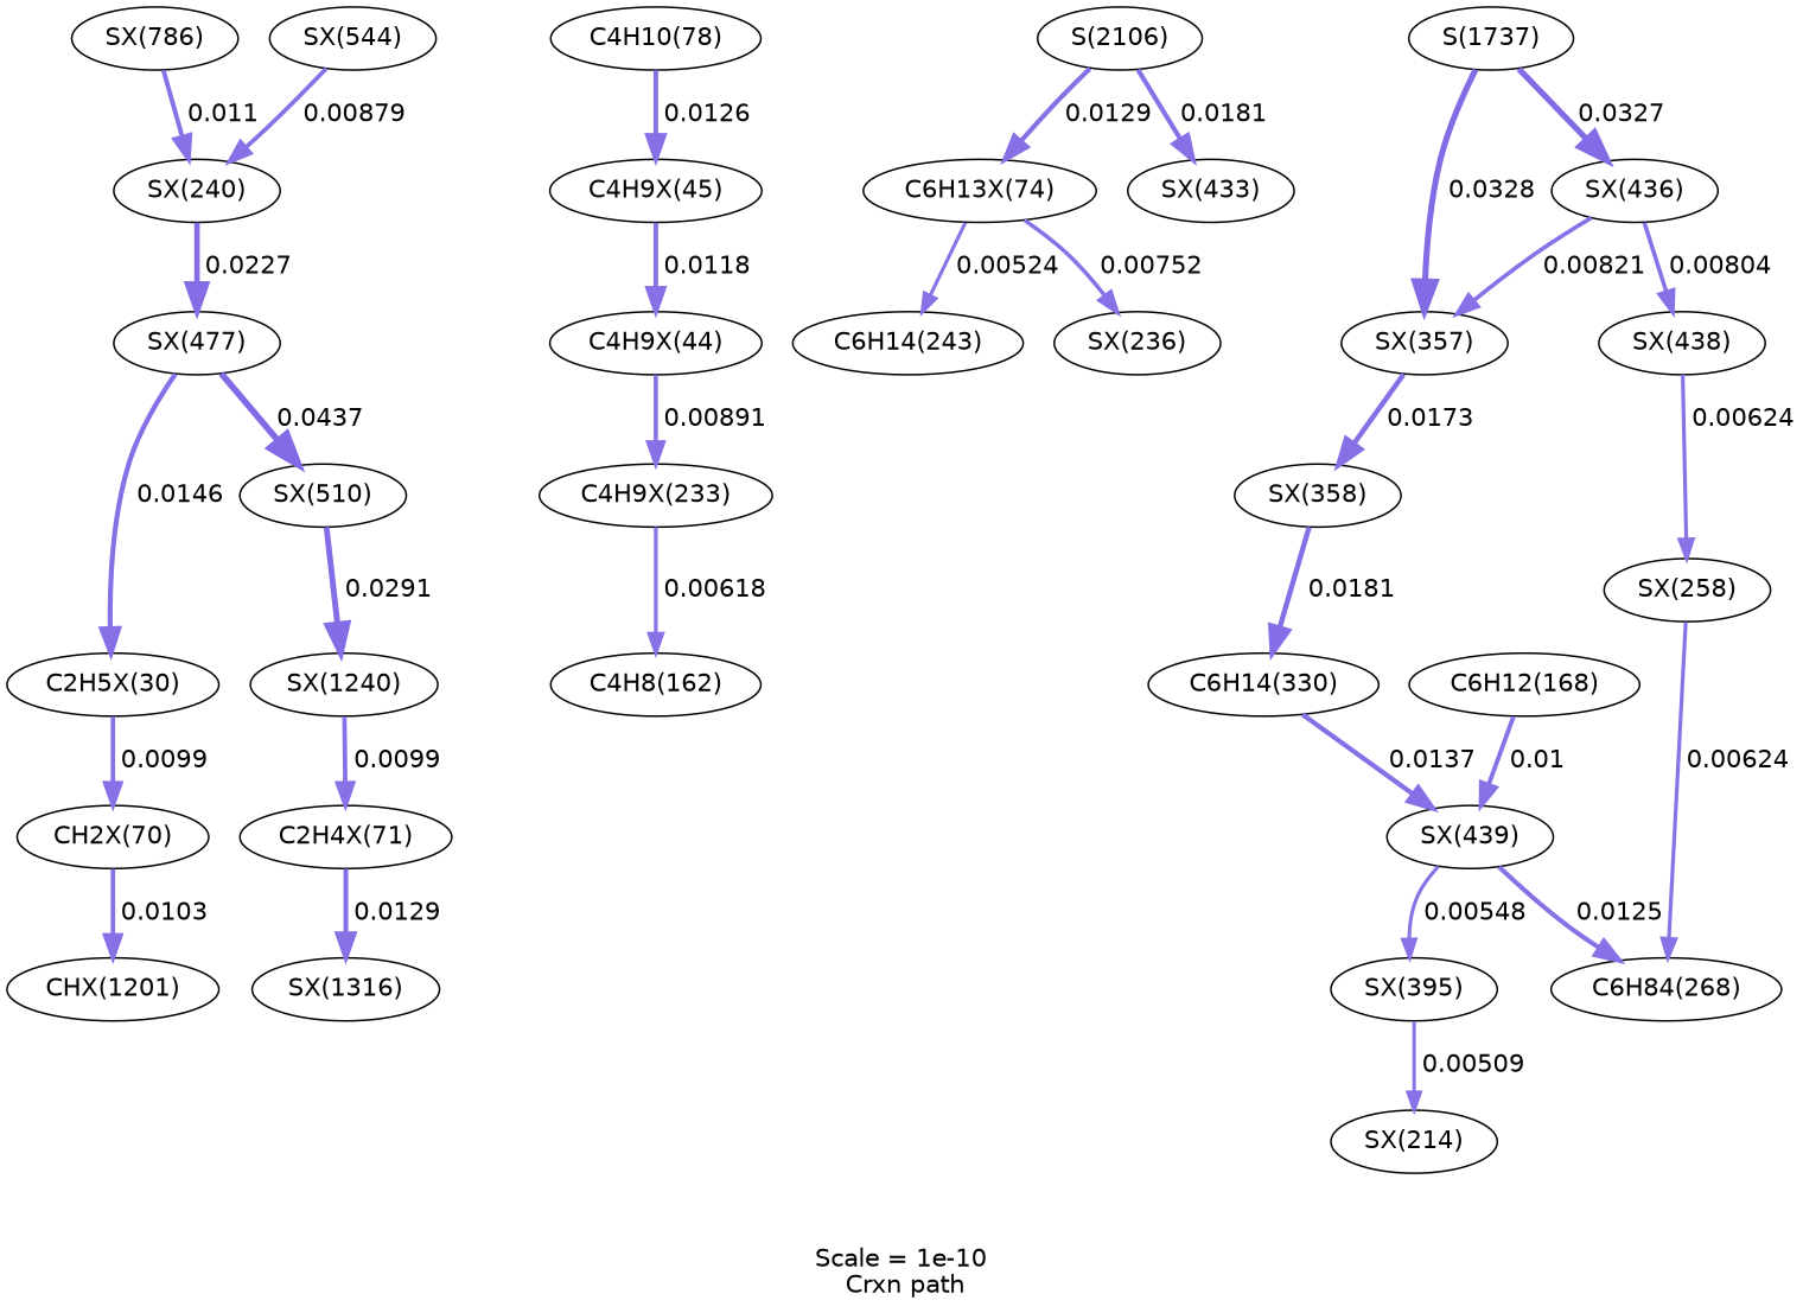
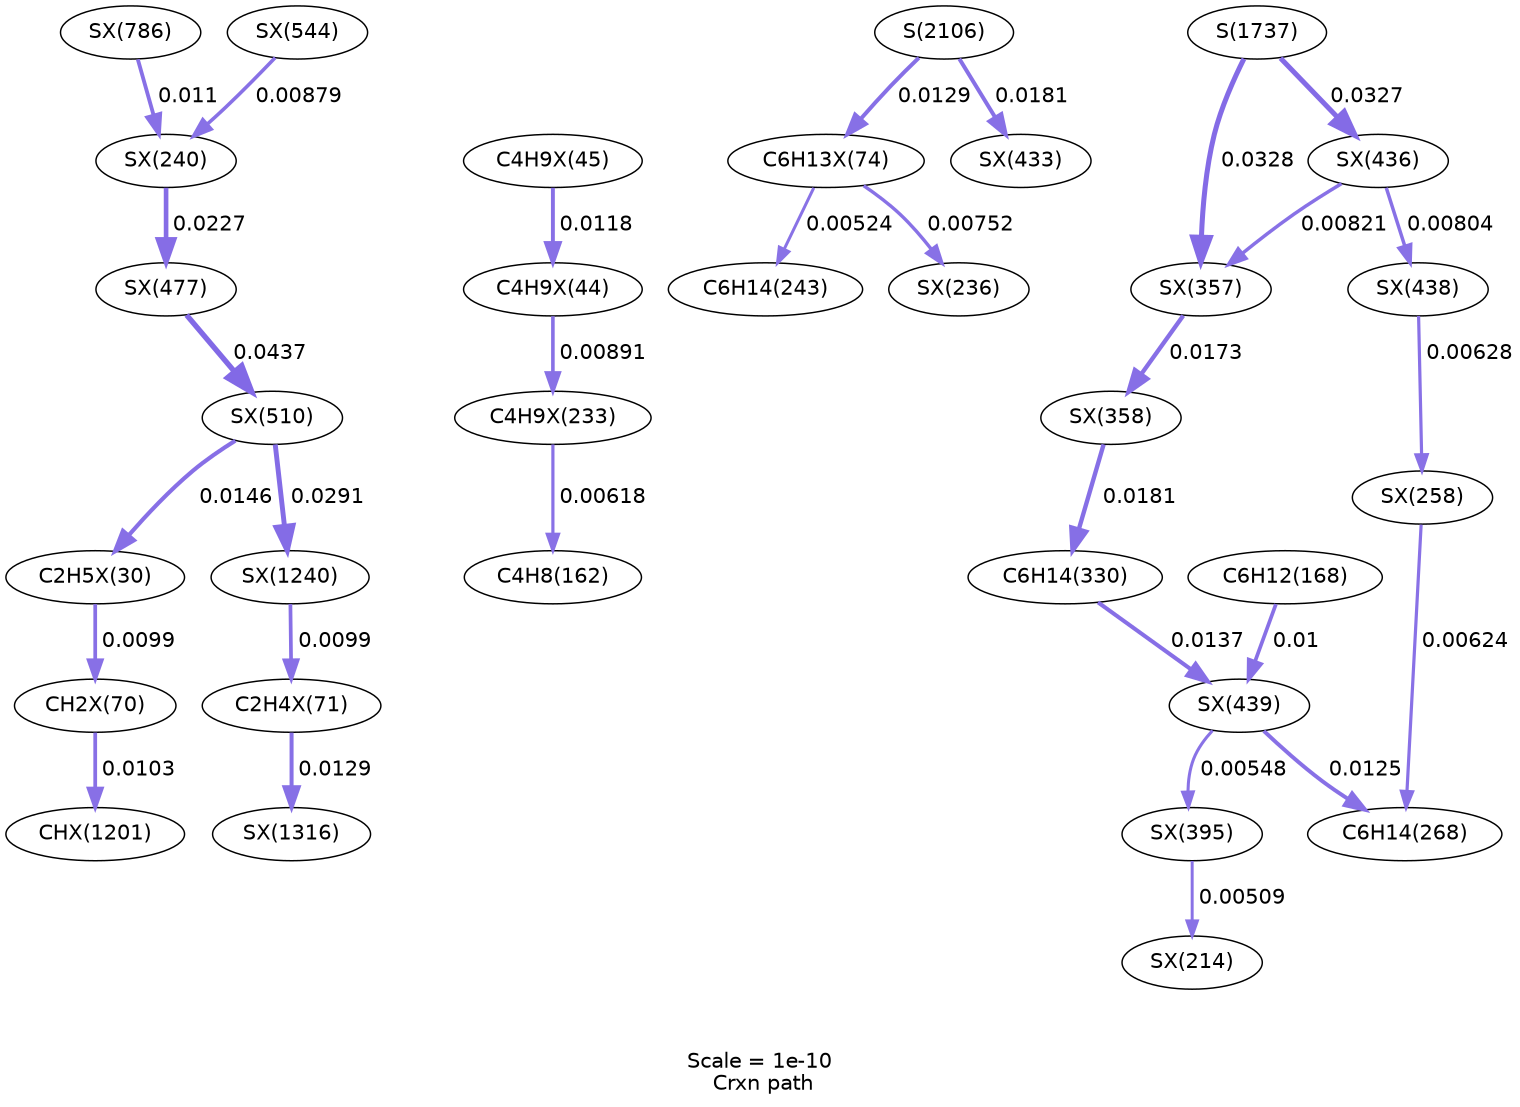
  digraph {
    fontname=Helvetica
    label="Scale = 1e-10\l Crxn path"
    node [fontname=Helvetica]
    edge [arrowsize=1.26 color="0.7, 0.51, 0.9" fontname=Helvetica style="setlinewidth(2.52)"]
    n1 [label="C2H5X(30)"]
    n2 [label="CH2X(70)"]
    n3 [label="CHX(1201)"]
    n4 [label="SX(510)"]
    n5 [label="SX(1240)"]
    n6 [label="C2H4X(71)"]
-   n7 [label="C4H10(78)"]
    n8 [label="C4H9X(45)"]
    n9 [label="C4H9X(44)"]
    n10 [label="C4H9X(233)"]
    n11 [label="C4H8(162)"]
    n12 [label="C6H13X(74)"]
    n13 [label="C6H14(243)"]
    n14 [label="SX(236)"]
    n15 [label="SX(439)"]
-   n16 [label="C6H84(268)"]
+   n16 [label="C6H14(268)"]
    n17 [label="SX(395)"]
    n18 [label="SX(214)"]
    n19 [label="SX(258)"]
    n20 [label="SX(358)"]
    n21 [label="C6H14(330)"]
    n22 [label="SX(240)"]
    n23 [label="SX(477)"]
    n24 [label="SX(786)"]
    n25 [label="SX(544)"]
    n26 [label="SX(1316)"]
    n27 [label="SX(357)"]
    n28 [label="C6H12(168)"]
    n29 [label="SX(436)"]
    n30 [label="SX(438)"]
    n31 [label="S(1737)"]
    n32 [label="S(2106)"]
    n33 [label="SX(433)"]
    n1 -> n2 [label=" 0.0099"]
    n2 -> n3 [arrowsize=1.27 label=" 0.0103" style="setlinewidth(2.54)"]
-   n23 -> n1 [arrowsize=1.4 color="0.7, 0.515, 0.9" label=" 0.0146" style="setlinewidth(2.81)"]
+   n4 -> n1 [arrowsize=1.4 color="0.7, 0.515, 0.9" label=" 0.0146" style="setlinewidth(2.81)"]
    n4 -> n5 [arrowsize=1.66 color="0.7, 0.529, 0.9" label=" 0.0291" style="setlinewidth(3.33)"]
    n5 -> n6 [label=" 0.0099"]
    n6 -> n26 [arrowsize=1.36 color="0.7, 0.513, 0.9" label=" 0.0129" style="setlinewidth(2.72)"]
-   n7 -> n8 [arrowsize=1.35 color="0.7, 0.513, 0.9" label=" 0.0126" style="setlinewidth(2.7)"]
    n8 -> n9 [arrowsize=1.32 color="0.7, 0.512, 0.9" label=" 0.0118" style="setlinewidth(2.65)"]
    n9 -> n10 [arrowsize=1.22 color="0.7, 0.509, 0.9" label=" 0.00891" style="setlinewidth(2.44)"]
    n10 -> n11 [arrowsize=1.08 color="0.7, 0.506, 0.9" label=" 0.00618" style="setlinewidth(2.16)"]
    n12 -> n13 [arrowsize=1.02 color="0.7, 0.505, 0.9" label=" 0.00524" style="setlinewidth(2.04)"]
    n12 -> n14 [arrowsize=1.15 color="0.7, 0.508, 0.9" label=" 0.00752" style="setlinewidth(2.31)"]
    n15 -> n16 [arrowsize=1.34 color="0.7, 0.512, 0.9" label=" 0.0125" style="setlinewidth(2.69)"]
    n15 -> n17 [arrowsize=1.03 color="0.7, 0.505, 0.9" label=" 0.00548" style="setlinewidth(2.07)"]
    n17 -> n18 [arrowsize=1.01 color="0.7, 0.505, 0.9" label=" 0.00509" style="setlinewidth(2.01)"]
    n19 -> n16 [arrowsize=1.08 color="0.7, 0.506, 0.9" label=" 0.00624" style="setlinewidth(2.17)"]
    n20 -> n21 [arrowsize=1.49 color="0.7, 0.518, 0.9" label=" 0.0181" style="setlinewidth(2.97)"]
    n21 -> n15 [arrowsize=1.38 color="0.7, 0.514, 0.9" label=" 0.0137" style="setlinewidth(2.76)"]
    n22 -> n23 [arrowsize=1.57 color="0.7, 0.523, 0.9" label=" 0.0227" style="setlinewidth(3.14)"]
    n23 -> n4 [arrowsize=1.82 color="0.7, 0.544, 0.9" label=" 0.0437" style="setlinewidth(3.64)"]
    n24 -> n22 [arrowsize=1.3 color="0.7, 0.511, 0.9" label=" 0.011" style="setlinewidth(2.6)"]
    n25 -> n22 [arrowsize=1.21 color="0.7, 0.509, 0.9" label=" 0.00879" style="setlinewidth(2.43)"]
    n27 -> n20 [arrowsize=1.47 color="0.7, 0.517, 0.9" label=" 0.0173" style="setlinewidth(2.94)"]
    n28 -> n15 [label=" 0.01"]
    n29 -> n27 [arrowsize=1.19 color="0.7, 0.508, 0.9" label=" 0.00821" style="setlinewidth(2.37)"]
    n29 -> n30 [arrowsize=1.18 color="0.7, 0.508, 0.9" label=" 0.00804" style="setlinewidth(2.36)"]
-   n30 -> n19 [arrowsize=1.08 color="0.7, 0.506, 0.9" label=" 0.00624" style="setlinewidth(2.17)"]
+   n30 -> n19 [arrowsize=1.08 color="0.7, 0.506, 0.9" label=" 0.00628" style="setlinewidth(2.17)"]
    n31 -> n27 [arrowsize=1.71 color="0.7, 0.533, 0.9" label=" 0.0328" style="setlinewidth(3.42)"]
    n31 -> n29 [arrowsize=1.71 color="0.7, 0.533, 0.9" label=" 0.0327" style="setlinewidth(3.42)"]
    n32 -> n12 [arrowsize=1.36 color="0.7, 0.513, 0.9" label=" 0.0129" style="setlinewidth(2.72)"]
    n32 -> n33 [arrowsize=1.35 color="0.7, 0.513, 0.9" label=" 0.0181" style="setlinewidth(2.71)"]
  }
